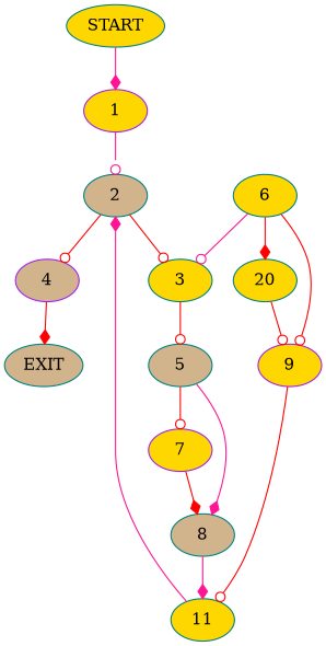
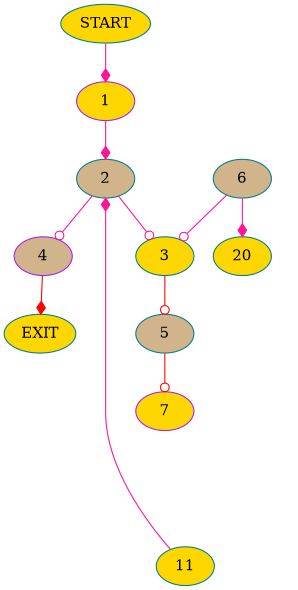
  digraph {
    node [color=teal fillcolor=gold style=filled]
    edge [arrowhead=diamond color=red]
    n1 [label=START]
    1 [color=purple]
    2 [fillcolor=tan]
-   n4 [fillcolor=tan label=EXIT]
+   n4 [label=EXIT]
    3
    4 [color=purple fillcolor=tan]
    5 [fillcolor=tan]
    7 [color=purple]
-   8 [fillcolor=tan]
-   6
-   9 [color=purple]
+   6 [fillcolor=tan]
    n12 [label=20]
    11
    n1 -> 1 [color=deeppink]
-   1 -> 2 [arrowhead=odot color=deeppink]
-   2 -> 3 [arrowhead=odot]
-   2 -> 4 [arrowhead=odot]
+   1 -> 2 [color=deeppink]
+   2 -> 3 [arrowhead=odot color=deeppink]
+   2 -> 4 [arrowhead=odot color=deeppink]
    3 -> 5 [arrowhead=odot]
    4 -> n4
    5 -> 7 [arrowhead=odot]
-   5 -> 8 [color=deeppink]
-   7 -> 8
-   8 -> 11 [color=deeppink]
    6 -> 3 [arrowhead=odot color=deeppink]
-   6 -> 9 [arrowhead=odot]
-   6 -> n12
-   9 -> 11 [arrowhead=odot]
-   n12 -> 9 [arrowhead=odot]
+   6 -> n12 [color=deeppink]
    11 -> 2 [color=deeppink]
  }
